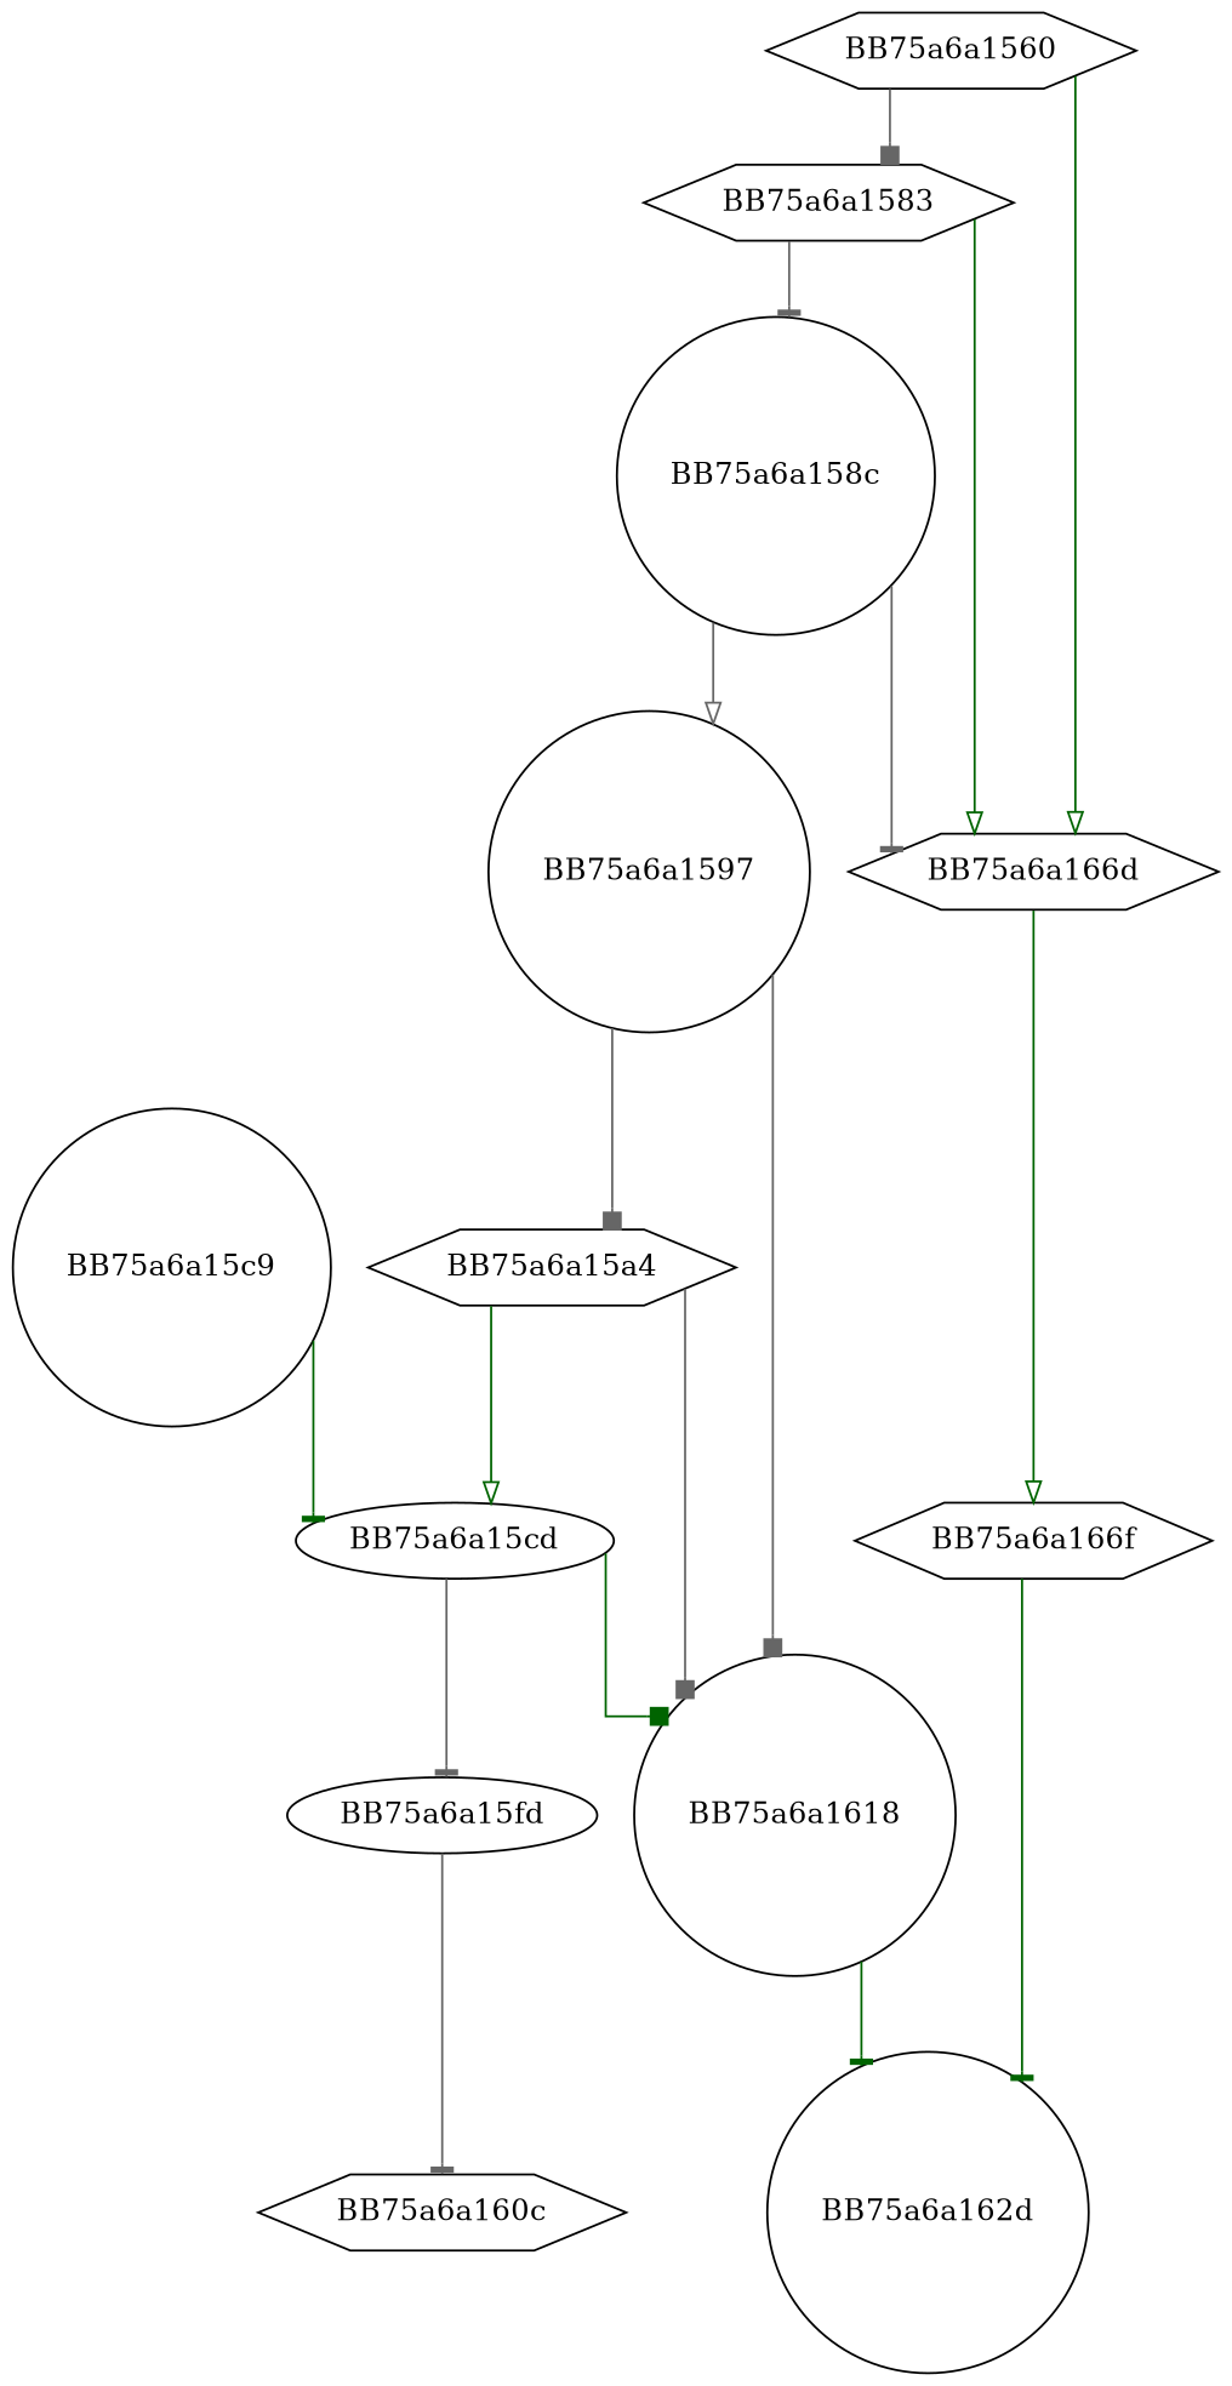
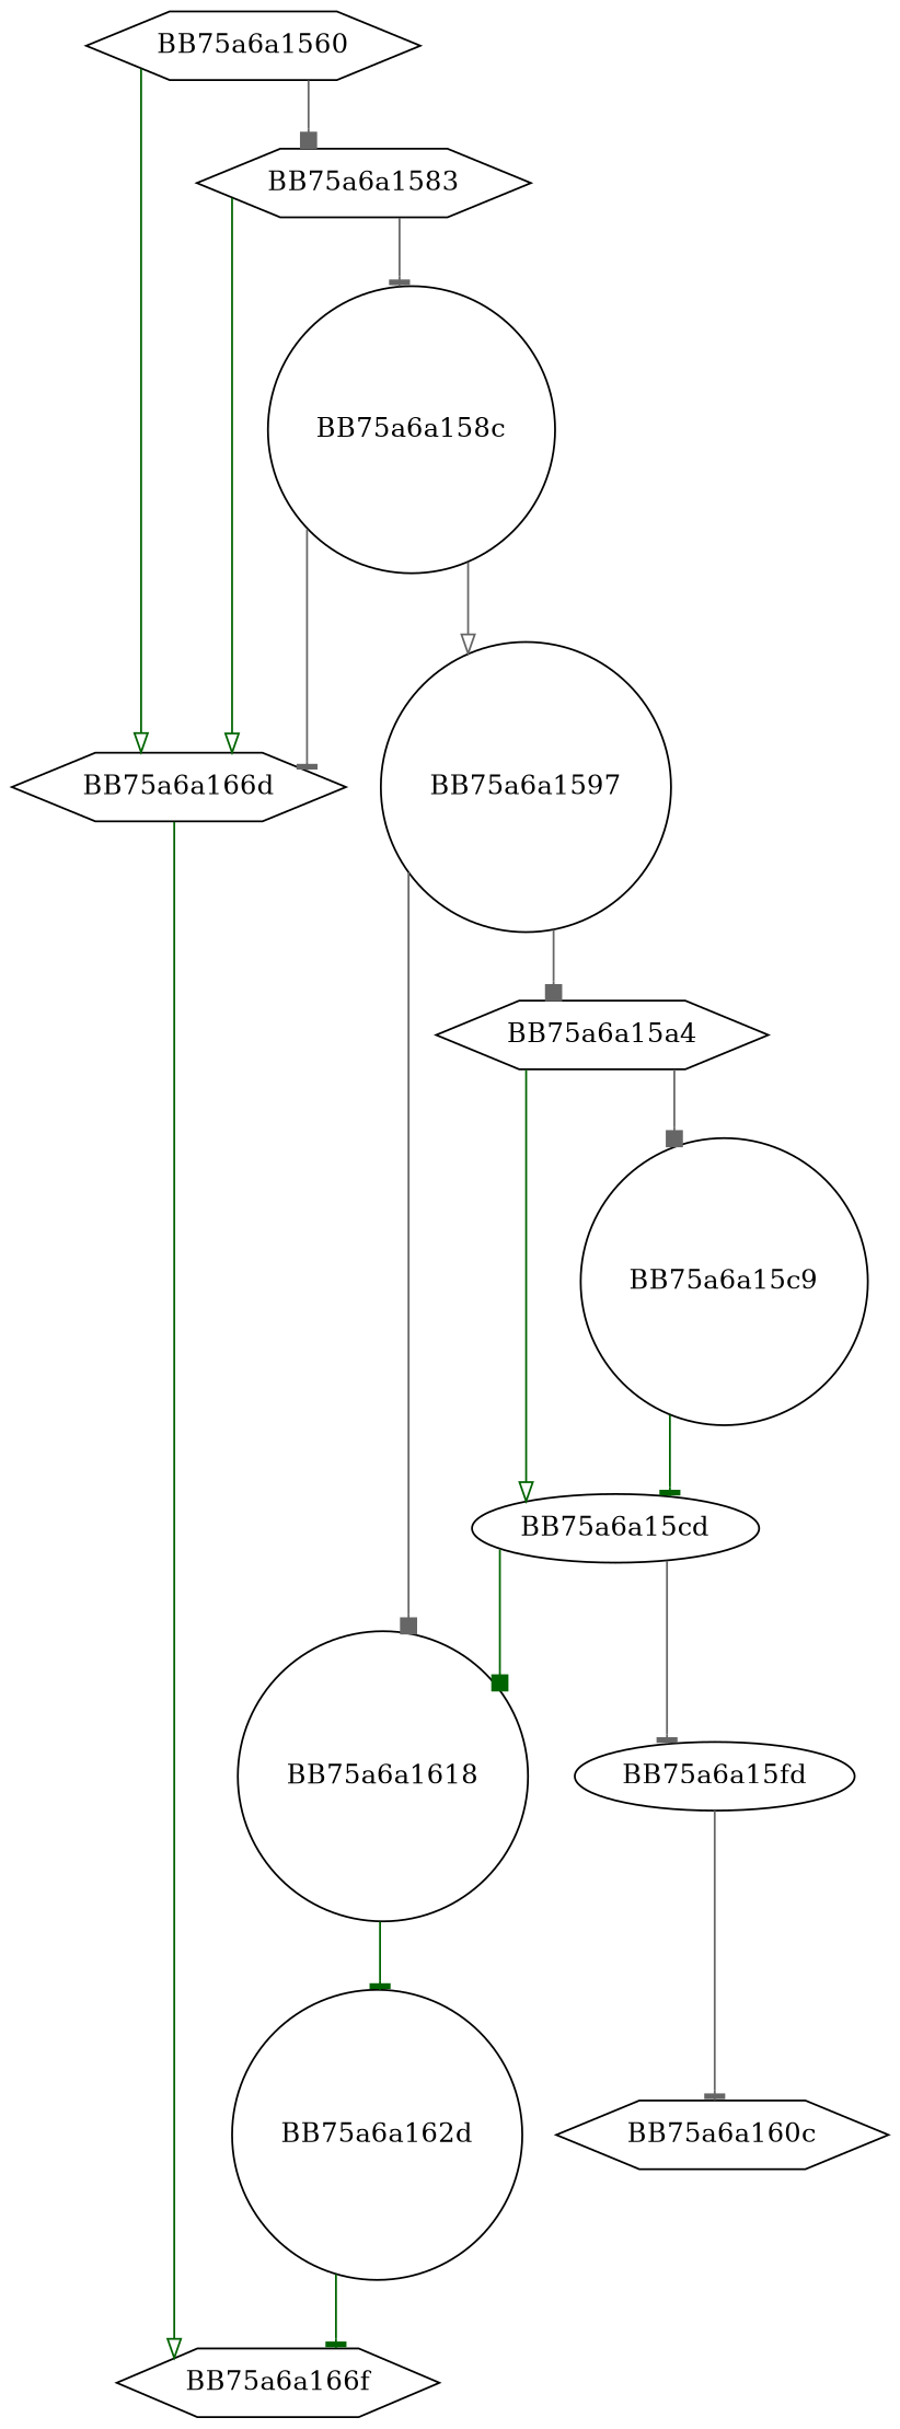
  digraph {
    splines=ortho
    node [shape=hexagon]
    edge [arrowhead=tee color=gray40]
    BB75a6a1560
    BB75a6a166d
    BB75a6a1583
    BB75a6a166f
    BB75a6a158c [shape=circle]
    BB75a6a1597 [shape=circle]
    BB75a6a15a4
    BB75a6a1618 [shape=circle]
    BB75a6a15cd [shape=ellipse]
    BB75a6a15c9 [shape=circle]
    BB75a6a15fd [shape=ellipse]
    BB75a6a162d [shape=circle]
    BB75a6a160c
    BB75a6a1560 -> BB75a6a166d [arrowhead=onormal color=darkgreen]
    BB75a6a1560 -> BB75a6a1583 [arrowhead=box]
    BB75a6a166d -> BB75a6a166f [arrowhead=onormal color=darkgreen]
    BB75a6a1583 -> BB75a6a166d [arrowhead=onormal color=darkgreen]
    BB75a6a1583 -> BB75a6a158c
    BB75a6a158c -> BB75a6a166d
    BB75a6a158c -> BB75a6a1597 [arrowhead=onormal]
    BB75a6a1597 -> BB75a6a15a4 [arrowhead=box]
    BB75a6a1597 -> BB75a6a1618 [arrowhead=box]
    BB75a6a15a4 -> BB75a6a15cd [arrowhead=onormal color=darkgreen]
-   BB75a6a15a4 -> BB75a6a1618 [arrowhead=box]
+   BB75a6a15a4 -> BB75a6a15c9 [arrowhead=box]
    BB75a6a1618 -> BB75a6a162d [color=darkgreen]
    BB75a6a15cd -> BB75a6a1618 [arrowhead=box color=darkgreen]
    BB75a6a15cd -> BB75a6a15fd
    BB75a6a15c9 -> BB75a6a15cd [color=darkgreen]
    BB75a6a15fd -> BB75a6a160c
-   BB75a6a166f -> BB75a6a162d [color=darkgreen]
+   BB75a6a162d -> BB75a6a166f [color=darkgreen]
  }
